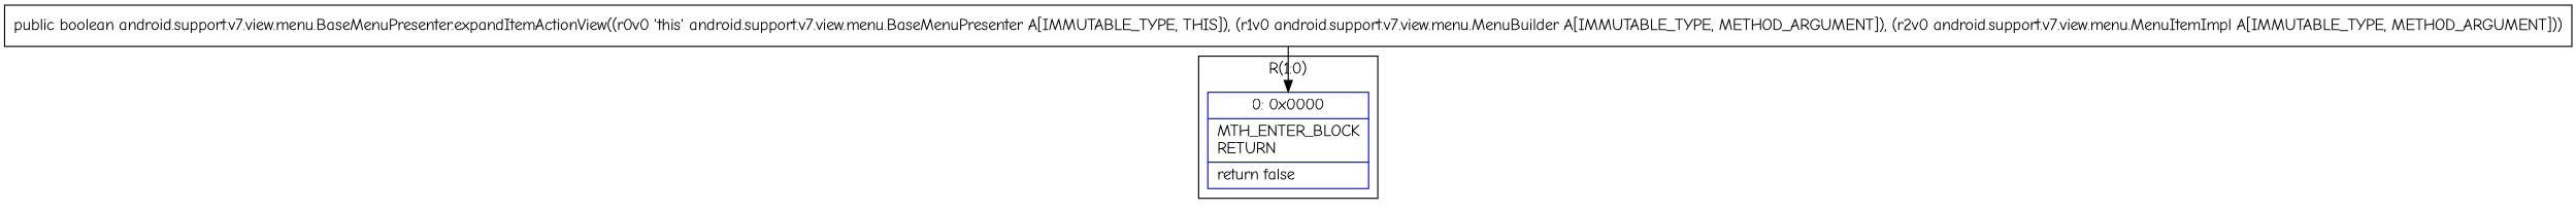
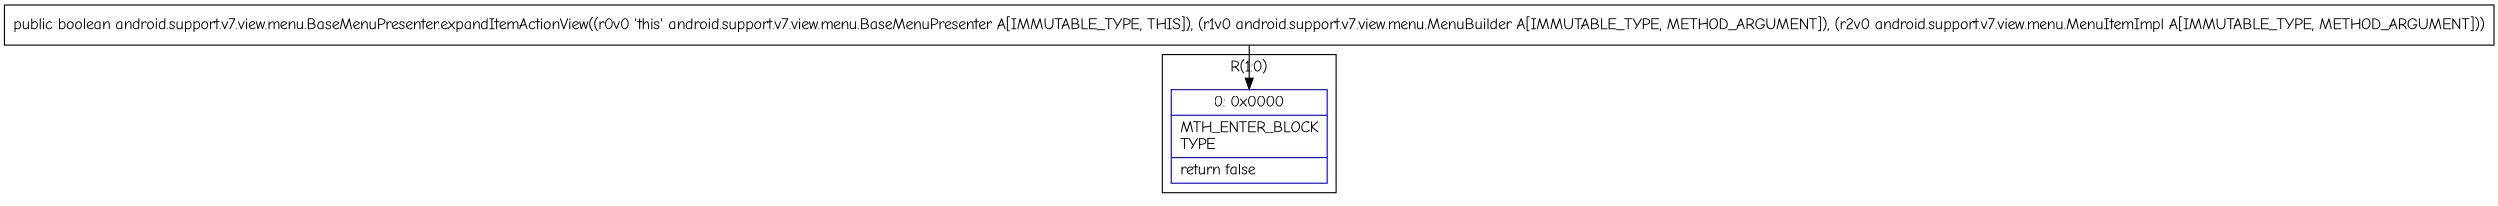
  digraph {
    fontname="Comic Neue"
    node [shape=record fontname="Comic Neue"]
-   n1 [color=blue label="{0\:\ 0x0000|MTH_ENTER_BLOCK\lRETURN\l|return false\l}"]
+   n1 [color=blue label="{0\:\ 0x0000|MTH_ENTER_BLOCK\lTYPE\l|return false\l}"]
    n2 [label="{public boolean android.support.v7.view.menu.BaseMenuPresenter.expandItemActionView((r0v0 'this' android.support.v7.view.menu.BaseMenuPresenter A[IMMUTABLE_TYPE, THIS]), (r1v0 android.support.v7.view.menu.MenuBuilder A[IMMUTABLE_TYPE, METHOD_ARGUMENT]), (r2v0 android.support.v7.view.menu.MenuItemImpl A[IMMUTABLE_TYPE, METHOD_ARGUMENT])) }"]
    subgraph cluster_1 {
      label="R(1:0)"
      n1
    }
    n2 -> n1 [fontname="Comic Neue"]
  }
